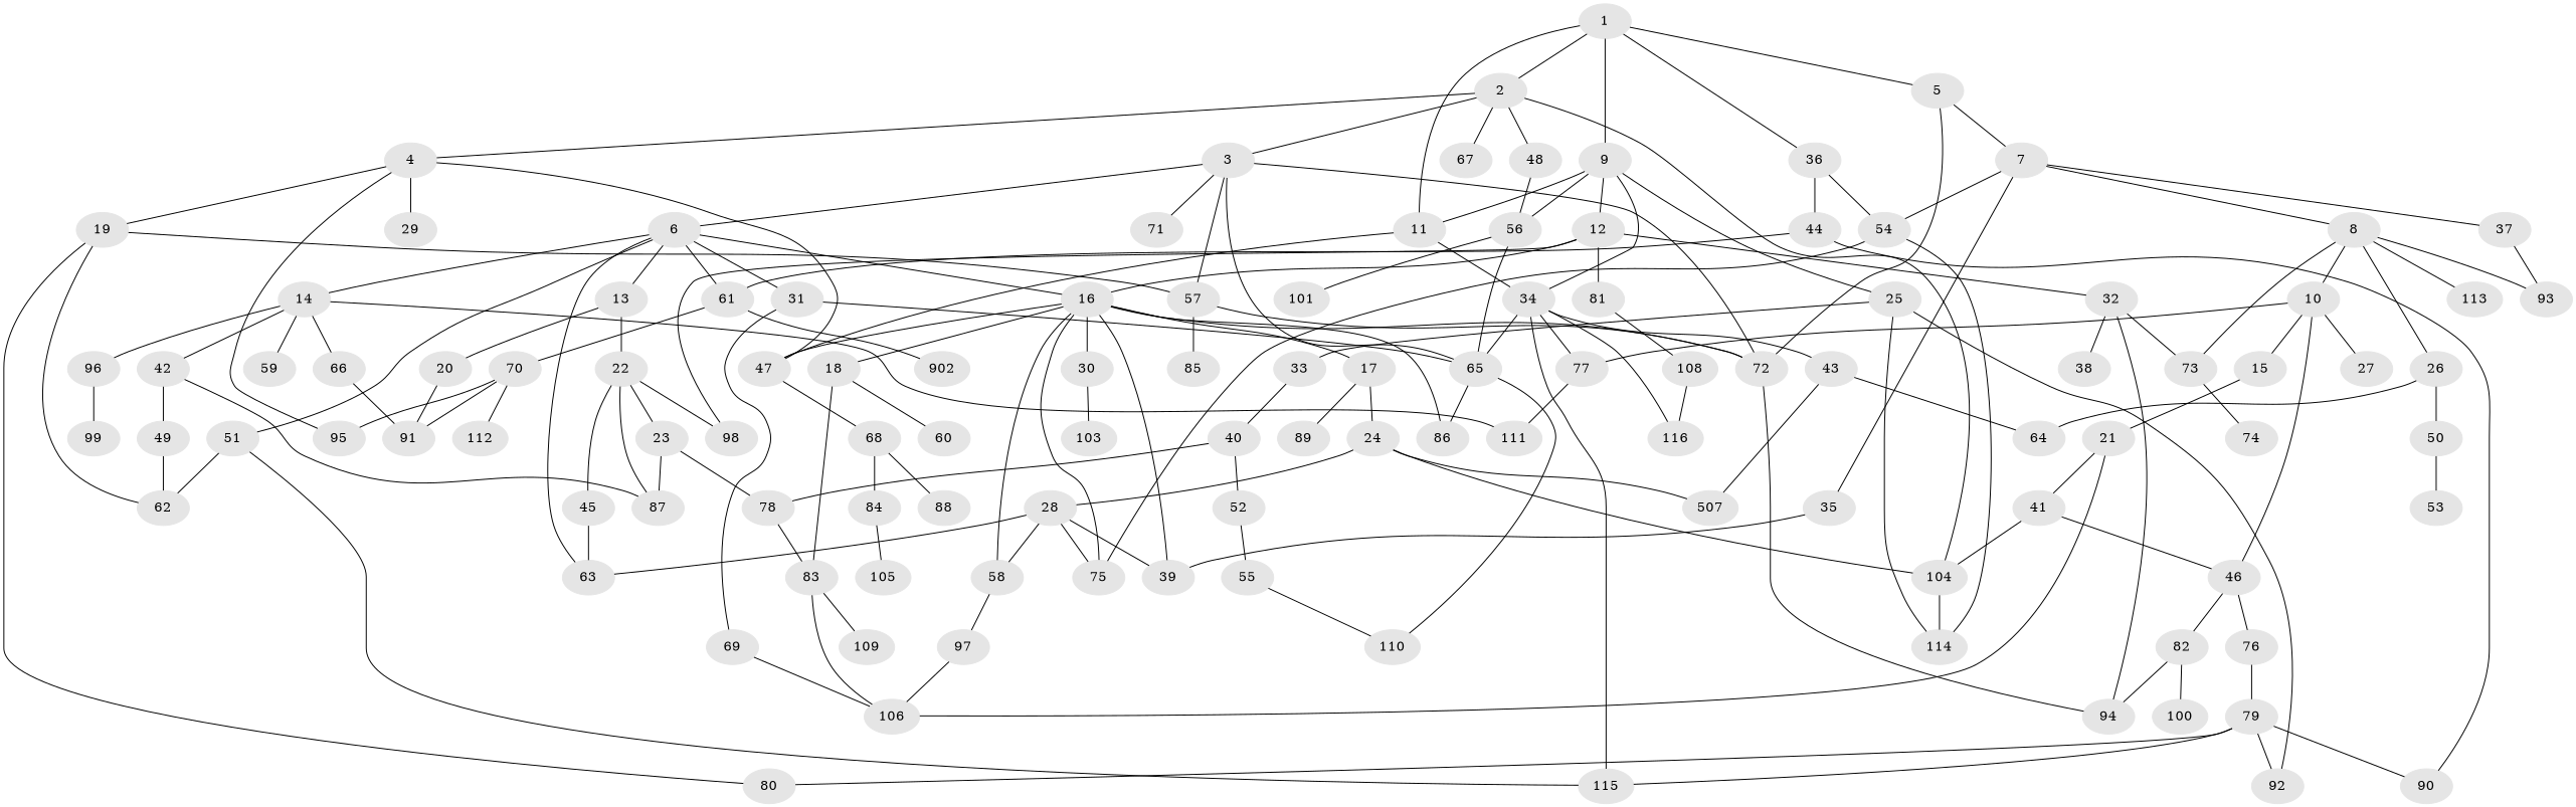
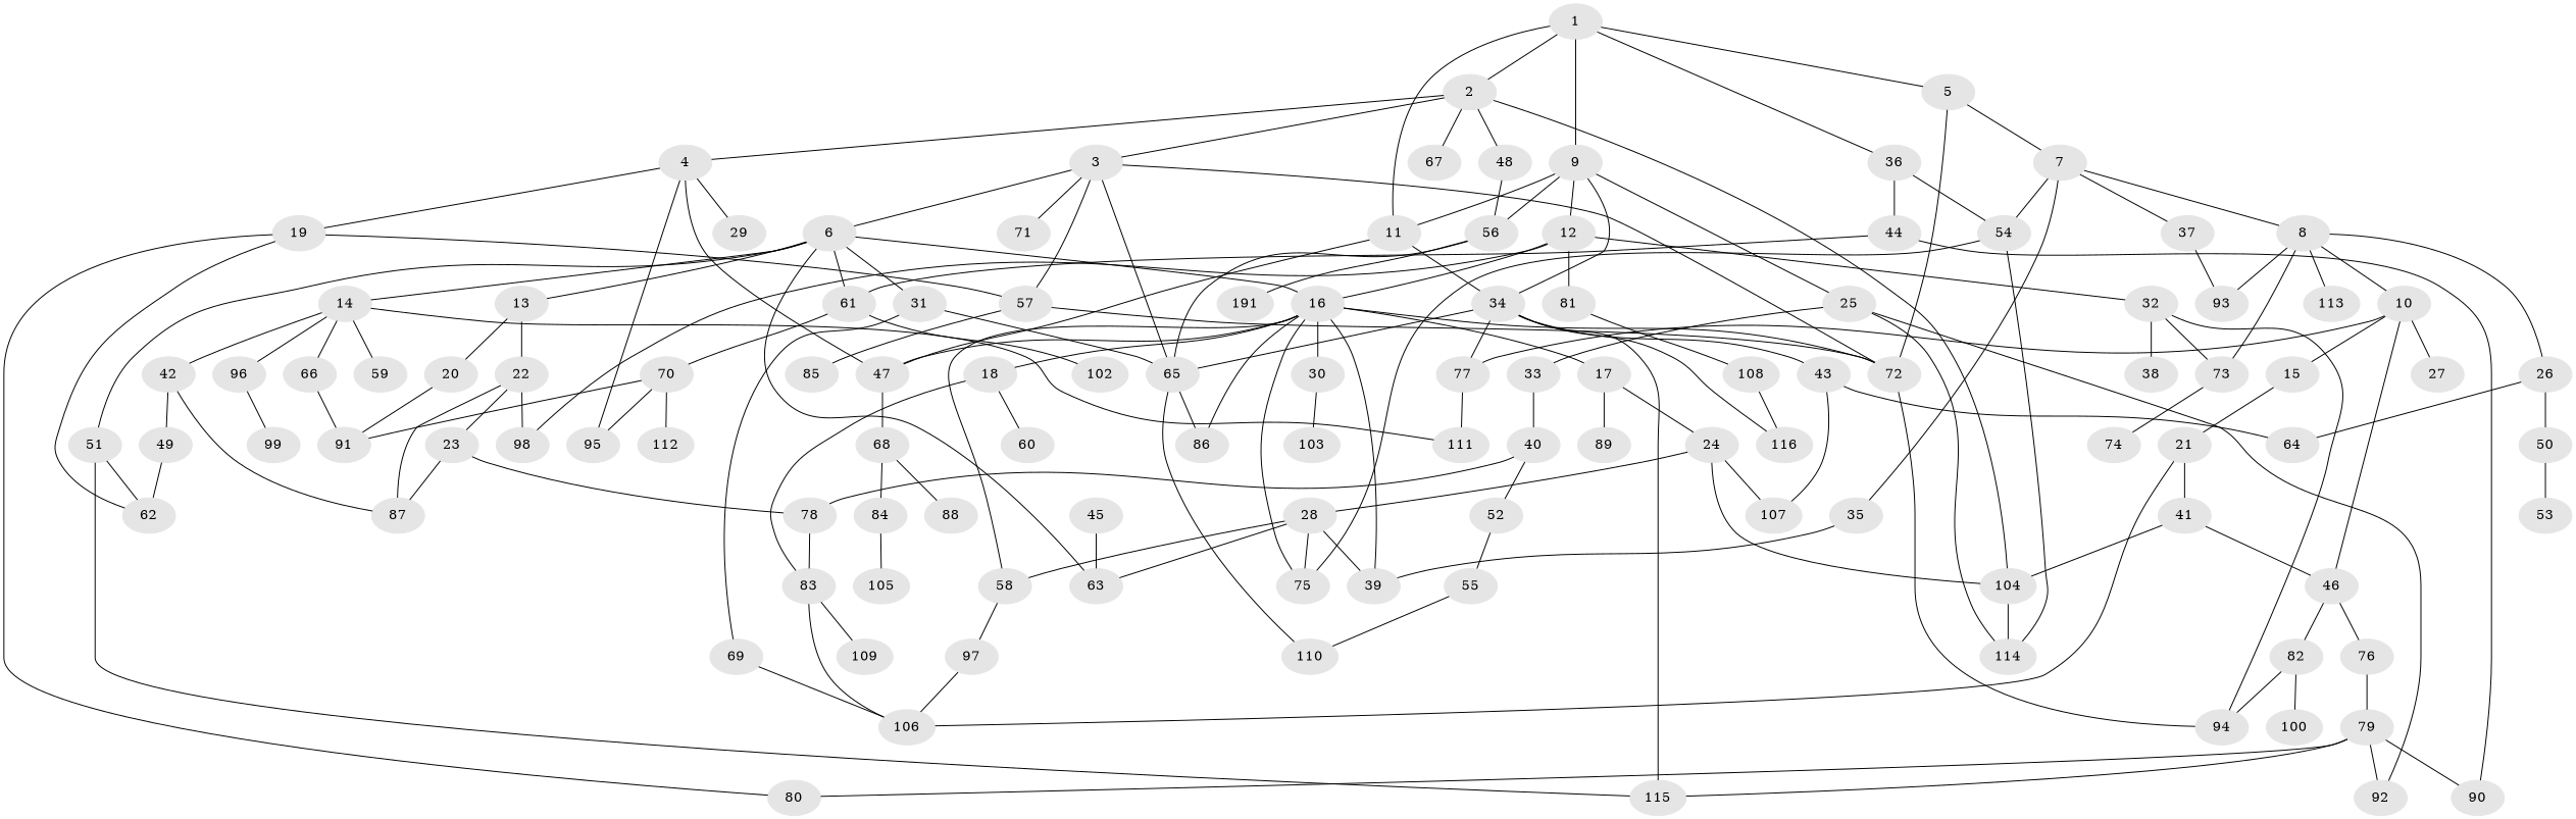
  graph {
    node [color=gray90 style=filled]
    1
    2
    5
    9
    11
    36
    3
    4
    48
    67
    104
    72
    7
    12
    25
    34
    56
    47
    54
    44
    6
    57
    65
    71
    19
    29
    95
    114
    13
    14
    16
    31
    51
    61
    63
    85
    86
    110
    94
    62
    80
    68
    8
    35
    37
    20
    22
    42
    59
    66
    96
    111
    17
    18
    30
    39
    58
    75
    69
    115
    70
-   102 [label=902]
+   102
    10
    26
    73
    93
    113
    15
    27
    46
    77
    50
    64
    74
    32
    81
    98
    33
    92
    43
    116
-   101
+   101 [label=191]
    21
    76
    82
    38
    108
    91
    23
    45
    87
    49
    99
    41
    106
    24
    89
    60
    83
    103
    97
    28
-   107 [label=507]
+   107
    109
    78
    40
    53
    52
    90
    55
    79
    100
    84
    88
    112
    105
    1 -- 2
    1 -- 5
    1 -- 9
    1 -- 11
    1 -- 36
    2 -- 3
    2 -- 4
    2 -- 48
    2 -- 67
    2 -- 104
    5 -- 72
    5 -- 7
    9 -- 11
    9 -- 12
    9 -- 25
    9 -- 34
    9 -- 56
    11 -- 34
    11 -- 47
    36 -- 54
    36 -- 44
    3 -- 72
    3 -- 6
    3 -- 57
    3 -- 65
    3 -- 71
    4 -- 47
    4 -- 19
    4 -- 29
    4 -- 95
    48 -- 56
    104 -- 114
    72 -- 94
    7 -- 54
    7 -- 8
    7 -- 35
    7 -- 37
    12 -- 16
    12 -- 32
    12 -- 81
    12 -- 98
    25 -- 114
    25 -- 33
    25 -- 92
    34 -- 65
    34 -- 115
    34 -- 77
    34 -- 43
    34 -- 116
    56 -- 65
    56 -- 101
    47 -- 68
    54 -- 114
    54 -- 75
    44 -- 61
    44 -- 90
    6 -- 13
    6 -- 14
    6 -- 16
    6 -- 31
    6 -- 51
    6 -- 61
    6 -- 63
    57 -- 72
    57 -- 85
    65 -- 86
    65 -- 110
    19 -- 57
    19 -- 62
    19 -- 80
    13 -- 20
    13 -- 22
    14 -- 42
    14 -- 59
    14 -- 66
    14 -- 96
    14 -- 111
    16 -- 72
    16 -- 47
    16 -- 86
    16 -- 17
    16 -- 18
    16 -- 30
    16 -- 39
    16 -- 58
    16 -- 75
    31 -- 65
    31 -- 69
    51 -- 62
    51 -- 115
    61 -- 70
    61 -- 102
    68 -- 84
    68 -- 88
    8 -- 10
    8 -- 26
    8 -- 73
    8 -- 93
    8 -- 113
    35 -- 39
    37 -- 93
    20 -- 91
    22 -- 98
    22 -- 23
-   22 -- 45
    22 -- 87
    42 -- 87
    42 -- 49
    66 -- 91
    96 -- 99
    17 -- 24
    17 -- 89
    18 -- 60
    18 -- 83
    30 -- 103
    58 -- 97
    69 -- 106
    70 -- 95
    70 -- 91
    70 -- 112
    10 -- 15
    10 -- 27
    10 -- 46
    10 -- 77
    26 -- 50
    26 -- 64
    73 -- 74
    15 -- 21
    46 -- 76
    46 -- 82
    77 -- 111
    50 -- 53
    32 -- 94
    32 -- 73
    32 -- 38
    81 -- 108
    33 -- 40
    43 -- 64
    43 -- 107
    21 -- 41
    21 -- 106
    76 -- 79
    82 -- 94
    82 -- 100
    108 -- 116
    23 -- 87
    23 -- 78
    45 -- 63
    49 -- 62
    41 -- 104
    41 -- 46
    24 -- 104
    24 -- 28
    24 -- 107
    83 -- 106
    83 -- 109
    97 -- 106
    28 -- 63
    28 -- 39
    28 -- 58
    28 -- 75
    78 -- 83
    40 -- 78
    40 -- 52
    52 -- 55
    55 -- 110
    79 -- 80
    79 -- 115
    79 -- 92
    79 -- 90
    84 -- 105
  }
